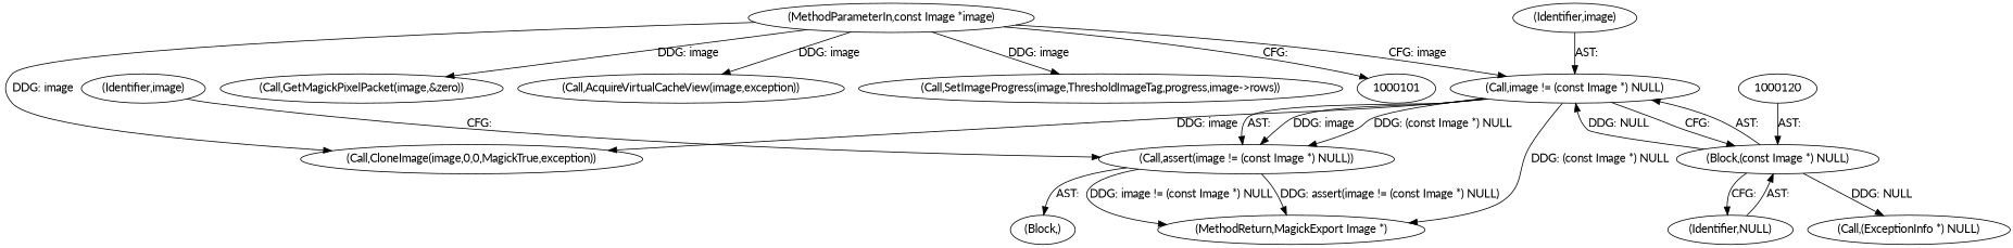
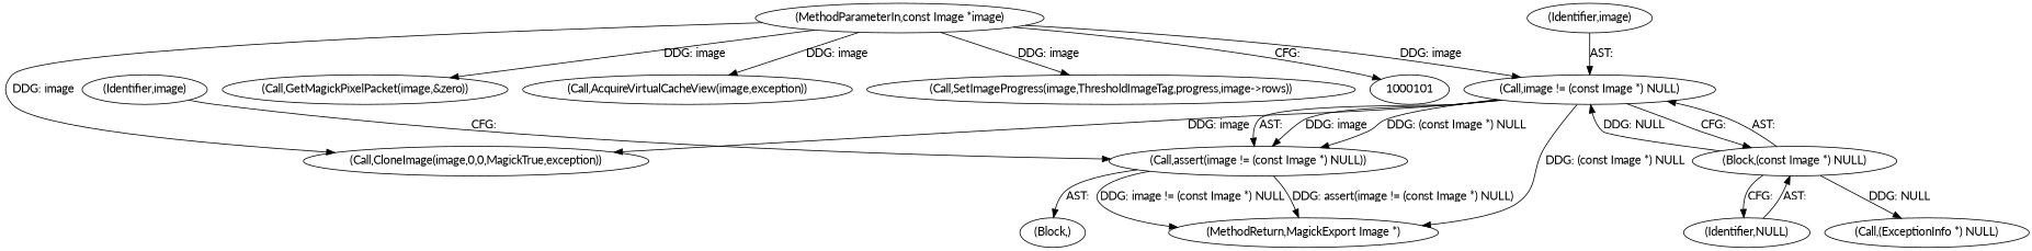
  digraph {
    fontname=Lato
    node [fontname=Lato]
    edge [fontname=Lato]
    n1 [label="(Call,assert(image != (const Image *) NULL))"]
    n2 [label="(MethodReturn,MagickExport Image *)"]
    n3 [label="(Block,)"]
    n4 [label="(Call,image != (const Image *) NULL)"]
    n5 [label="(Block,(const Image *) NULL)"]
    n6 [label="(Call,CloneImage(image,0,0,MagickTrue,exception))"]
    n7 [label="(Identifier,NULL)"]
    n8 [label="(Call,(ExceptionInfo *) NULL)"]
    n9 [label="(MethodParameterIn,const Image *image)"]
    n10 [label="(Call,GetMagickPixelPacket(image,&zero))"]
    n11 [label="(Call,AcquireVirtualCacheView(image,exception))"]
    n12 [label="(Call,SetImageProgress(image,ThresholdImageTag,progress,image->rows))"]
    1000101
    n14 [label="(Identifier,image)"]
    n15 [label="(Identifier,image)"]
-   1000120
    n1 -> n2 [label="DDG: image != (const Image *) NULL"]
    n1 -> n2 [label="DDG: assert(image != (const Image *) NULL)"]
    n1 -> n3 [label="AST: "]
    n4 -> n1 [label="AST: "]
    n4 -> n1 [label="DDG: image"]
    n4 -> n1 [label="DDG: (const Image *) NULL"]
    n4 -> n2 [label="DDG: (const Image *) NULL"]
    n4 -> n5 [label="CFG: "]
    n4 -> n6 [label="DDG: image"]
    n5 -> n4 [label="AST: "]
    n5 -> n4 [label="DDG: NULL"]
    n5 -> n7 [label="CFG: "]
    n5 -> n8 [label="DDG: NULL"]
    n7 -> n5 [label="AST: "]
-   n9 -> n4 [label="CFG: image"]
+   n9 -> n4 [label="DDG: image"]
    n9 -> n6 [label="DDG: image"]
    n9 -> n10 [label="DDG: image"]
    n9 -> n11 [label="DDG: image"]
    n9 -> n12 [label="DDG: image"]
    n9 -> 1000101 [label="CFG: "]
    n14 -> n1 [label="CFG: "]
    n15 -> n4 [label="AST: "]
-   1000120 -> n5 [label="AST: "]
  }
